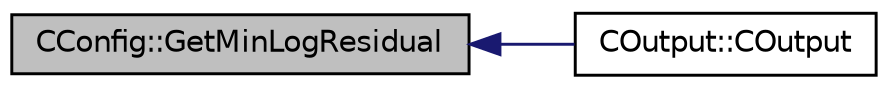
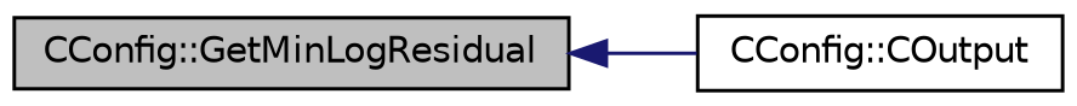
  digraph {
    rankdir=LR
    node [color=black fontname=Helvetica fontsize=10 shape=record style=filled]
    n1 [fillcolor=grey75 fontcolor=black height=0.2 label="CConfig::GetMinLogResidual" width=0.4]
-   n2 [fillcolor=white height=0.2 label="COutput::COutput" width=0.4]
+   n2 [fillcolor=white height=0.2 label="CConfig::COutput" width=0.4]
    n1 -> n2 [color=midnightblue dir=back fontname=Helvetica fontsize=10 labelfontname=Helvetica labelfontsize=10 style=solid]
  }
